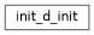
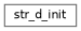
  digraph {
    rankdir=LR
-   n1 [color=grey40 fillcolor=white fontname=Helvetica fontsize=10 height=0.2 label=init_d_init shape=box style=filled width=0.4]
+   n1 [color=grey40 fillcolor=white fontname=Helvetica fontsize=10 height=0.2 label=str_d_init shape=box style=filled width=0.4]
  }
